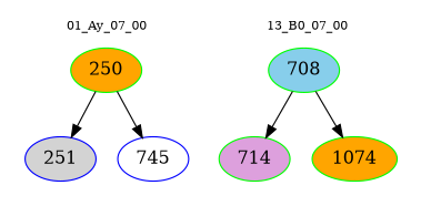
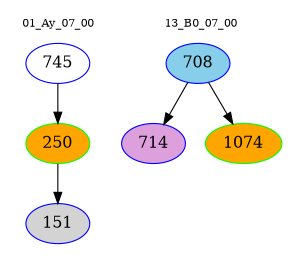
  digraph {
    node [color=green fillcolor=orange style=filled]
    edge [color=black style=solid]
    n1 [label=250]
-   n2 [color=blue fillcolor=lightgrey label=251]
+   n2 [color=blue fillcolor=lightgrey label=151]
    n3 [color=blue fillcolor=white label=745]
-   n4 [fillcolor=skyblue label=708]
-   n5 [fillcolor=plum label=714]
+   n4 [color=blue fillcolor=skyblue label=708]
+   n5 [color=blue fillcolor=plum label=714]
    n6 [label=1074]
    subgraph cluster_1 {
      color=white
      fontsize=10
      label="01_Ay_07_00"
      n1
      n2
      n3
    }
    subgraph cluster_2 {
      color=white
      fontsize=10
      label="13_B0_07_00"
      n4
      n5
      n6
    }
    n1 -> n2
-   n1 -> n3
+   n3 -> n1
    n4 -> n5
    n4 -> n6
  }
